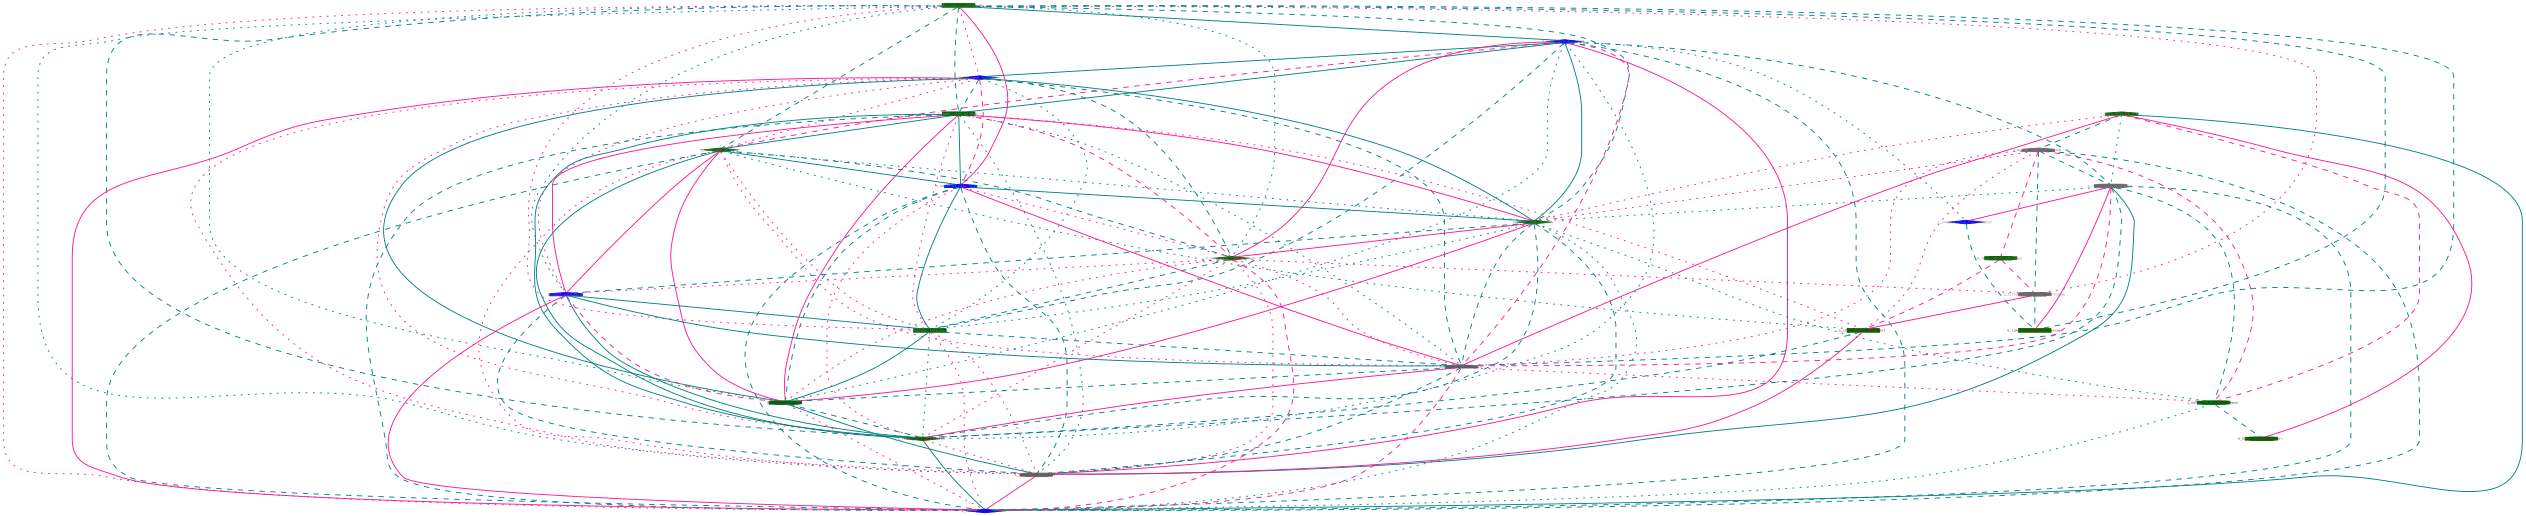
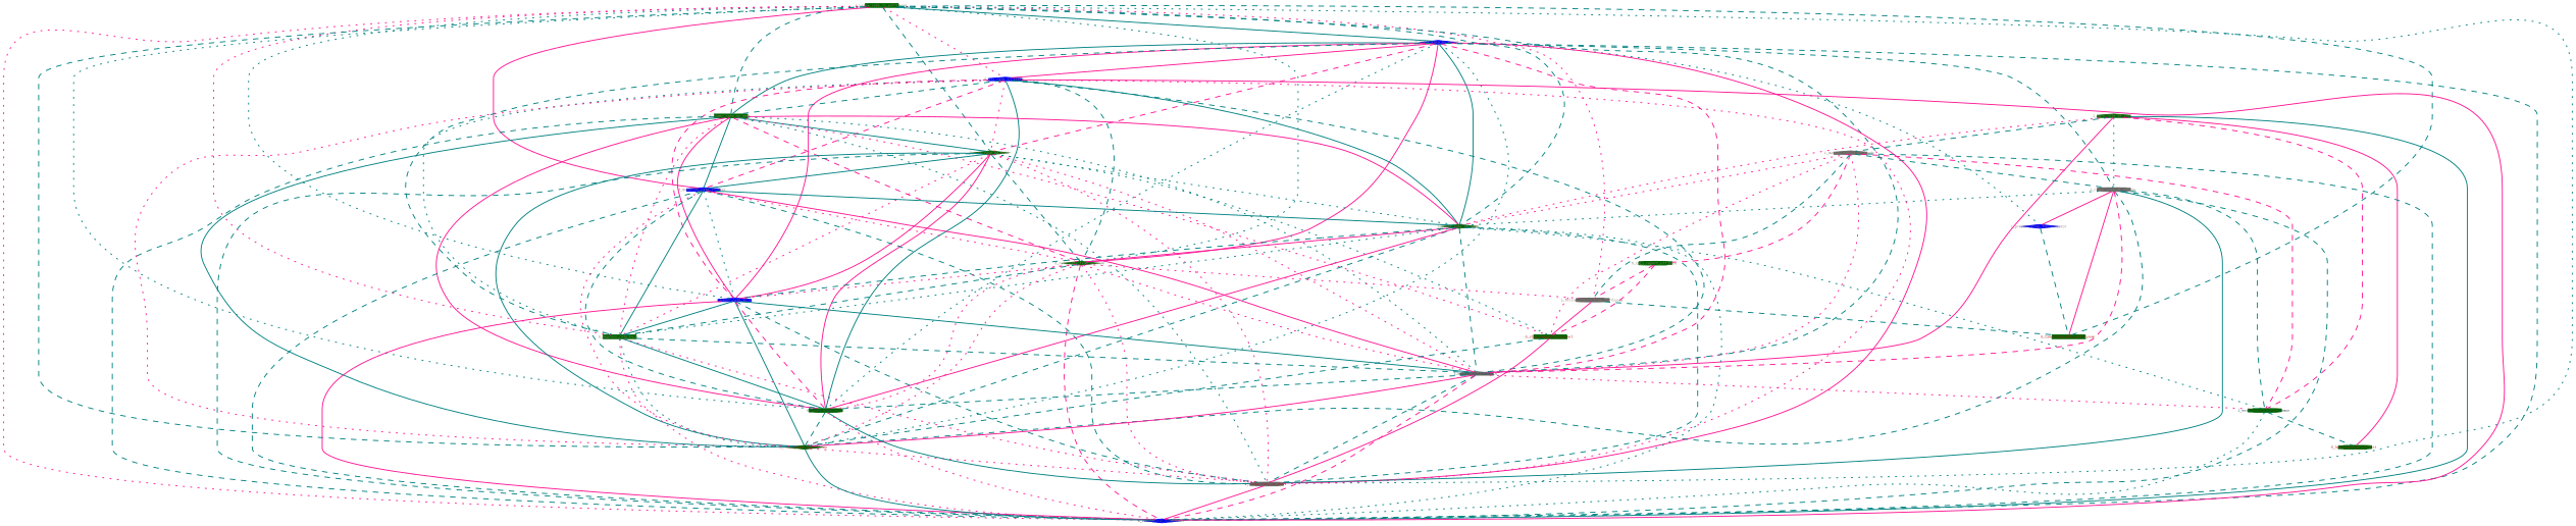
  graph {
    fontname="Source Code Pro"
    node [color=darkgreen fixedsize=true fontcolor="#8b7d6b" fontname="Source Code Pro" fontsize=4 shape=diamond style=filled]
    edge [color=teal fontname="Source Code Pro" style=dashed w=1]
    "1_turn_rule_of_citi " [height=.06 shape=house width=.5]
    "1_relax_rate_in_entitynam " [height=.06 shape=note width=.5]
    "1_mandat_report_of_trade " [color=gray40 height=.06 shape=house width=.5]
    "0_reduc_rate_by_point " [color=blue height=.06 width=.5]
    "1_reduc_risk_of_diseas " [color=gray40 height=.06 shape=cylinder width=.5]
-   "0_fix_rate_in_state " [color=blue height=.06 width=.5]
+   "0_fix_rate_in_state " [color=blue height=.06 shape=house width=.5]
    "1_lower_rate_on_debt " [height=.06 shape=note width=.5]
    "0_rais_rate_on_debt " [height=.06 width=.5]
    "0_call_report_off_base " [height=.06 shape=cylinder width=.5]
    "0_question_rate_in_hear " [color=blue height=.06 shape=house width=.5]
    "1_lower_rate_of_debt " [height=.06 width=.5]
    "1_present_risk_for_investor " [color=blue height=.06 width=.5]
    "0_rais_rate_from_yearnum " [height=.06 width=.5]
    "1_boost_rate_to_% " [color=blue height=.06 shape=house width=.5]
    "1_follow_report_from_entitynam " [color=gray40 height=.06 shape=cylinder width=.5]
    "0_depress_rate_by_% " [height=.06 shape=note width=.5]
    "0_stop_report_on_street " [fontcolor="#b22222" height=.06 shape=note width=.5]
    "0_hail_rule_as_victori " [fontcolor="#b22222" height=.06 shape=cylinder width=.5]
    "1_reduc_rate_on_million " [fontcolor="#b22222" height=.06 width=.5]
    "0_take_risk_with_entitynam " [fontcolor="#b22222" height=.06 shape=note width=.5]
    "1_reduc_rate_on_debt " [color=gray40 fontcolor="#b22222" height=.06 shape=cylinder width=.5]
    "1_establish_rate_of_% " [color=gray40 fontcolor="#2f4f4f" height=.06 shape=house width=.5]
    "1_establish_rule_of_immun " [fontcolor="#2f4f4f" height=.06 shape=cylinder width=.5]
    "1_reduc_rate_of_growth " [color=blue fontcolor="#2f4f4f" height=.06 width=.5]
    "0_lower_rate_to_% " [fontcolor="#2f4f4f" height=.06 shape=cylinder width=.5]
    subgraph sub_1 {
      "1_turn_rule_of_citi "
      "1_relax_rate_in_entitynam "
      "1_mandat_report_of_trade "
      "0_reduc_rate_by_point "
      "1_reduc_risk_of_diseas "
      "0_fix_rate_in_state "
      "1_lower_rate_on_debt "
      "0_rais_rate_on_debt "
      "0_call_report_off_base "
      "0_question_rate_in_hear "
      "1_lower_rate_of_debt "
      "1_present_risk_for_investor "
      "0_rais_rate_from_yearnum "
      "1_boost_rate_to_% "
      "1_follow_report_from_entitynam "
      "0_depress_rate_by_% "
    }
    subgraph sub_2 {
      "0_stop_report_on_street "
      "0_hail_rule_as_victori "
      "1_reduc_rate_on_million "
      "0_take_risk_with_entitynam "
      "1_reduc_rate_on_debt "
    }
    "1_turn_rule_of_citi " -- "1_mandat_report_of_trade "
    "1_turn_rule_of_citi " -- "1_reduc_risk_of_diseas " [style=dotted]
    "1_turn_rule_of_citi " -- "1_lower_rate_of_debt " [color=deeppink style=dotted]
    "1_turn_rule_of_citi " -- "0_hail_rule_as_victori " [color=deeppink style=solid]
    "1_turn_rule_of_citi " -- "1_establish_rate_of_% " [color=deeppink style=solid]
    "1_turn_rule_of_citi " -- "1_establish_rule_of_immun " [color=deeppink w=2]
    "1_turn_rule_of_citi " -- "1_reduc_rate_of_growth " [style=solid]
    "1_relax_rate_in_entitynam " -- "0_reduc_rate_by_point " [style=solid]
    "1_relax_rate_in_entitynam " -- "0_fix_rate_in_state " [color=deeppink style=dotted w=2]
    "1_relax_rate_in_entitynam " -- "1_lower_rate_on_debt "
    "1_relax_rate_in_entitynam " -- "0_rais_rate_on_debt "
    "1_relax_rate_in_entitynam " -- "0_question_rate_in_hear " [color=deeppink style=solid w=2]
    "1_relax_rate_in_entitynam " -- "1_lower_rate_of_debt "
    "1_relax_rate_in_entitynam " -- "0_rais_rate_from_yearnum " [style=dotted]
    "1_relax_rate_in_entitynam " -- "1_boost_rate_to_% " [style=dotted]
    "1_relax_rate_in_entitynam " -- "1_follow_report_from_entitynam " [color=deeppink style=dotted]
    "1_relax_rate_in_entitynam " -- "0_depress_rate_by_% " [color=deeppink style=dotted]
    "1_relax_rate_in_entitynam " -- "1_reduc_rate_on_million "
    "1_relax_rate_in_entitynam " -- "0_take_risk_with_entitynam "
    "1_relax_rate_in_entitynam " -- "1_reduc_rate_on_debt " [style=dotted]
    "1_relax_rate_in_entitynam " -- "1_establish_rate_of_% "
    "1_relax_rate_in_entitynam " -- "1_reduc_rate_of_growth " [color=deeppink style=dotted]
    "1_relax_rate_in_entitynam " -- "0_lower_rate_to_% " [style=dotted]
    "1_mandat_report_of_trade " -- "1_reduc_risk_of_diseas "
    "1_mandat_report_of_trade " -- "0_call_report_off_base " [color=deeppink]
    "1_mandat_report_of_trade " -- "1_lower_rate_of_debt " [color=deeppink style=dotted]
    "1_mandat_report_of_trade " -- "1_follow_report_from_entitynam "
    "1_mandat_report_of_trade " -- "0_stop_report_on_street " [color=deeppink style=dotted]
    "1_mandat_report_of_trade " -- "1_establish_rate_of_% " [color=deeppink style=dotted]
    "1_mandat_report_of_trade " -- "1_establish_rule_of_immun " [color=deeppink]
    "1_mandat_report_of_trade " -- "1_reduc_rate_of_growth "
    "0_reduc_rate_by_point " -- "1_reduc_risk_of_diseas "
-   "0_reduc_rate_by_point " -- "0_fix_rate_in_state " [style=solid]
+   "0_reduc_rate_by_point " -- "0_fix_rate_in_state " [color=deeppink style=solid]
    "0_reduc_rate_by_point " -- "1_lower_rate_on_debt " [style=solid]
    "0_reduc_rate_by_point " -- "0_rais_rate_on_debt " [color=deeppink]
    "0_reduc_rate_by_point " -- "1_lower_rate_of_debt " [style=solid]
    "0_reduc_rate_by_point " -- "1_present_risk_for_investor " [style=dotted]
    "0_reduc_rate_by_point " -- "0_rais_rate_from_yearnum " [color=deeppink style=solid]
+   "0_reduc_rate_by_point " -- "1_boost_rate_to_% " [color=deeppink style=solid]
    "0_reduc_rate_by_point " -- "0_depress_rate_by_% " [w=2]
    "0_reduc_rate_by_point " -- "1_reduc_rate_on_million " [style=dotted w=2]
    "0_reduc_rate_by_point " -- "1_reduc_rate_on_debt " [color=deeppink style=solid w=2]
    "0_reduc_rate_by_point " -- "1_establish_rate_of_% " [color=deeppink]
    "0_reduc_rate_by_point " -- "1_reduc_rate_of_growth " [w=2]
    "0_reduc_rate_by_point " -- "0_lower_rate_to_% " [style=dotted]
    "1_reduc_risk_of_diseas " -- "1_lower_rate_of_debt " [style=dotted]
    "1_reduc_risk_of_diseas " -- "1_present_risk_for_investor " [color=deeppink style=solid]
    "1_reduc_risk_of_diseas " -- "1_reduc_rate_on_million "
    "1_reduc_risk_of_diseas " -- "0_take_risk_with_entitynam " [color=deeppink style=solid]
    "1_reduc_risk_of_diseas " -- "1_reduc_rate_on_debt " [style=solid]
    "1_reduc_risk_of_diseas " -- "1_establish_rate_of_% " [color=deeppink]
    "1_reduc_risk_of_diseas " -- "1_establish_rule_of_immun "
    "1_reduc_risk_of_diseas " -- "1_reduc_rate_of_growth " [w=2]
    "0_fix_rate_in_state " -- "1_lower_rate_on_debt "
    "0_fix_rate_in_state " -- "0_rais_rate_on_debt " [color=deeppink style=dotted]
    "0_fix_rate_in_state " -- "0_question_rate_in_hear " [color=deeppink w=2]
    "0_fix_rate_in_state " -- "1_lower_rate_of_debt " [style=solid]
    "0_fix_rate_in_state " -- "0_rais_rate_from_yearnum "
-   "0_fix_rate_in_state " -- "1_boost_rate_to_% " [color=deeppink style=dotted]
+   "0_fix_rate_in_state " -- "1_boost_rate_to_% " [color=deeppink]
    "0_fix_rate_in_state " -- "0_depress_rate_by_% " [style=dotted]
    "0_fix_rate_in_state " -- "1_reduc_rate_on_million " [color=deeppink style=dotted]
    "0_fix_rate_in_state " -- "1_reduc_rate_on_debt " [color=deeppink style=dotted]
    "0_fix_rate_in_state " -- "1_establish_rate_of_% "
    "0_fix_rate_in_state " -- "1_reduc_rate_of_growth " [color=deeppink style=solid]
    "0_fix_rate_in_state " -- "0_lower_rate_to_% " [style=solid]
    "1_lower_rate_on_debt " -- "0_rais_rate_on_debt " [style=solid w=3]
    "1_lower_rate_on_debt " -- "0_question_rate_in_hear " [style=solid]
    "1_lower_rate_on_debt " -- "1_lower_rate_of_debt " [color=deeppink style=solid w=3]
    "1_lower_rate_on_debt " -- "0_rais_rate_from_yearnum " [color=deeppink]
    "1_lower_rate_on_debt " -- "1_boost_rate_to_% " [color=deeppink style=solid]
    "1_lower_rate_on_debt " -- "0_depress_rate_by_% " [color=deeppink style=dotted]
    "1_lower_rate_on_debt " -- "0_stop_report_on_street " [color=deeppink style=dotted]
    "1_lower_rate_on_debt " -- "1_reduc_rate_on_million " [style=solid w=2]
    "1_lower_rate_on_debt " -- "1_reduc_rate_on_debt " [style=dotted w=3]
    "1_lower_rate_on_debt " -- "1_establish_rate_of_% " [style=dotted]
    "1_lower_rate_on_debt " -- "1_reduc_rate_of_growth "
    "1_lower_rate_on_debt " -- "0_lower_rate_to_% " [color=deeppink style=solid w=2]
    "0_rais_rate_on_debt " -- "0_question_rate_in_hear " [style=solid]
    "0_rais_rate_on_debt " -- "1_lower_rate_of_debt " [style=dotted w=2]
    "0_rais_rate_on_debt " -- "0_rais_rate_from_yearnum " [w=2]
    "0_rais_rate_on_debt " -- "1_boost_rate_to_% " [color=deeppink style=solid]
    "0_rais_rate_on_debt " -- "0_depress_rate_by_% " [color=deeppink style=dotted]
    "0_rais_rate_on_debt " -- "0_stop_report_on_street " [style=dotted]
    "0_rais_rate_on_debt " -- "1_reduc_rate_on_million " [style=solid w=2]
    "0_rais_rate_on_debt " -- "1_reduc_rate_on_debt " [color=deeppink style=dotted w=3]
    "0_rais_rate_on_debt " -- "1_establish_rate_of_% " [color=deeppink style=dotted]
    "0_rais_rate_on_debt " -- "1_reduc_rate_of_growth "
    "0_rais_rate_on_debt " -- "0_lower_rate_to_% " [color=deeppink style=solid]
    "0_call_report_off_base " -- "1_follow_report_from_entitynam " [color=deeppink]
    "0_call_report_off_base " -- "0_stop_report_on_street " [color=deeppink]
    "0_question_rate_in_hear " -- "1_lower_rate_of_debt " [style=solid]
    "0_question_rate_in_hear " -- "0_rais_rate_from_yearnum " [color=deeppink style=dotted]
+   "0_question_rate_in_hear " -- "1_boost_rate_to_% " [style=dotted]
    "0_question_rate_in_hear " -- "0_depress_rate_by_% " [style=solid]
    "0_question_rate_in_hear " -- "1_reduc_rate_on_million " [color=deeppink style=dotted]
    "0_question_rate_in_hear " -- "1_reduc_rate_on_debt "
    "0_question_rate_in_hear " -- "1_establish_rate_of_% " [color=deeppink style=solid]
    "0_question_rate_in_hear " -- "1_reduc_rate_of_growth "
    "0_question_rate_in_hear " -- "0_lower_rate_to_% "
    "1_lower_rate_of_debt " -- "0_rais_rate_from_yearnum " [color=deeppink style=solid]
    "1_lower_rate_of_debt " -- "1_boost_rate_to_% "
    "1_lower_rate_of_debt " -- "0_depress_rate_by_% " [style=dotted]
    "1_lower_rate_of_debt " -- "1_reduc_rate_on_million "
    "1_lower_rate_of_debt " -- "1_reduc_rate_on_debt " [w=2]
    "1_lower_rate_of_debt " -- "1_establish_rate_of_% " [w=2]
    "1_lower_rate_of_debt " -- "1_establish_rule_of_immun " [style=dotted]
    "1_lower_rate_of_debt " -- "1_reduc_rate_of_growth " [style=dotted w=2]
    "1_lower_rate_of_debt " -- "0_lower_rate_to_% " [color=deeppink style=solid w=2]
    "1_present_risk_for_investor " -- "0_take_risk_with_entitynam "
    "0_rais_rate_from_yearnum " -- "1_boost_rate_to_% " [color=deeppink style=dotted]
    "0_rais_rate_from_yearnum " -- "1_follow_report_from_entitynam " [color=deeppink style=dotted]
    "0_rais_rate_from_yearnum " -- "0_depress_rate_by_% "
    "0_rais_rate_from_yearnum " -- "1_reduc_rate_on_million " [color=deeppink style=dotted]
    "0_rais_rate_from_yearnum " -- "1_reduc_rate_on_debt " [color=deeppink style=dotted]
    "0_rais_rate_from_yearnum " -- "1_establish_rate_of_% " [color=deeppink style=dotted]
    "0_rais_rate_from_yearnum " -- "1_reduc_rate_of_growth " [color=deeppink]
    "0_rais_rate_from_yearnum " -- "0_lower_rate_to_% " [color=deeppink style=dotted]
    "1_boost_rate_to_% " -- "0_depress_rate_by_% " [style=solid w=2]
    "1_boost_rate_to_% " -- "1_reduc_rate_on_million " [style=solid]
    "1_boost_rate_to_% " -- "1_reduc_rate_on_debt "
    "1_boost_rate_to_% " -- "1_establish_rate_of_% " [style=solid w=2]
    "1_boost_rate_to_% " -- "1_reduc_rate_of_growth " [color=deeppink style=solid]
    "1_boost_rate_to_% " -- "0_lower_rate_to_% " [color=deeppink w=3]
    "1_follow_report_from_entitynam " -- "0_stop_report_on_street " [color=deeppink style=solid]
    "1_follow_report_from_entitynam " -- "0_take_risk_with_entitynam "
    "0_depress_rate_by_% " -- "1_reduc_rate_on_million " [style=dotted]
    "0_depress_rate_by_% " -- "1_reduc_rate_on_debt " [color=deeppink style=dotted]
    "0_depress_rate_by_% " -- "1_establish_rate_of_% " [w=2]
    "0_depress_rate_by_% " -- "1_reduc_rate_of_growth " [color=deeppink style=dotted]
    "0_depress_rate_by_% " -- "0_lower_rate_to_% " [style=solid w=2]
    "0_stop_report_on_street " -- "1_reduc_rate_on_million "
    "0_stop_report_on_street " -- "1_reduc_rate_on_debt " [color=deeppink style=solid]
    "1_reduc_rate_on_million " -- "1_reduc_rate_on_debt " [color=deeppink style=dotted w=3]
    "1_reduc_rate_on_million " -- "1_reduc_rate_of_growth " [style=solid w=2]
    "1_reduc_rate_on_debt " -- "1_reduc_rate_of_growth " [color=deeppink style=solid w=2]
    "1_establish_rate_of_% " -- "1_reduc_rate_on_million " [color=deeppink style=solid]
    "1_establish_rate_of_% " -- "1_reduc_rate_on_debt "
    "1_establish_rate_of_% " -- "1_establish_rule_of_immun " [color=deeppink style=dotted w=2]
    "1_establish_rate_of_% " -- "1_reduc_rate_of_growth " [color=deeppink w=2]
    "1_establish_rate_of_% " -- "0_lower_rate_to_% " [w=2]
    "1_establish_rule_of_immun " -- "0_hail_rule_as_victori "
    "1_establish_rule_of_immun " -- "1_reduc_rate_of_growth " [style=dotted]
    "0_lower_rate_to_% " -- "1_reduc_rate_on_million "
    "0_lower_rate_to_% " -- "1_reduc_rate_on_debt " [style=solid]
    "0_lower_rate_to_% " -- "1_reduc_rate_of_growth " [color=deeppink style=dotted]
  }
